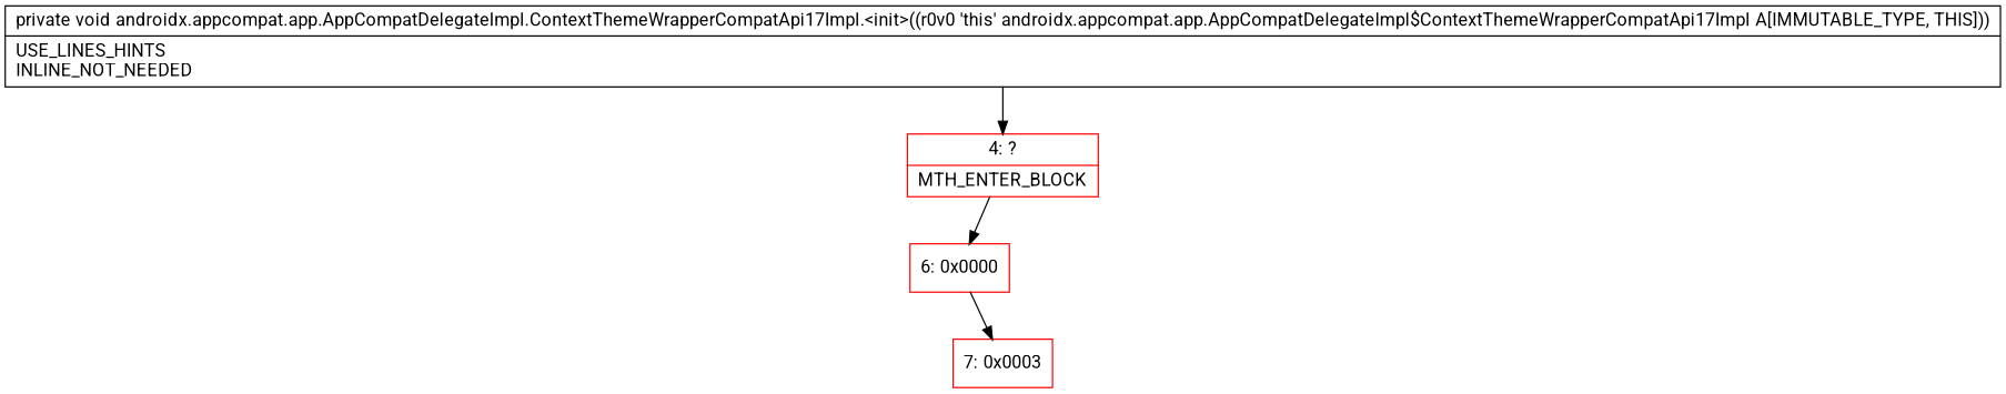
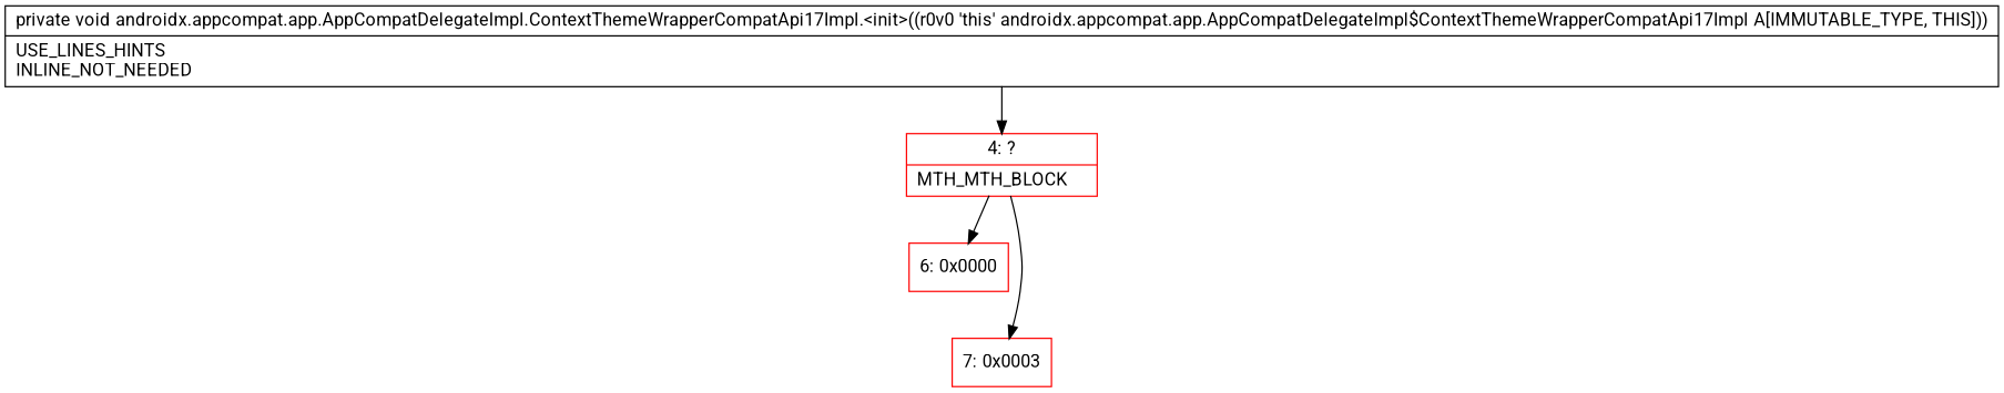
  digraph {
    fontname=Roboto
    node [color=red fontname=Roboto shape=record]
    edge [fontname=Roboto]
-   n1 [label="{4\:\ ?|MTH_ENTER_BLOCK\l}"]
+   n1 [label="{4\:\ ?|MTH_MTH_BLOCK\l}"]
    n2 [label="{6\:\ 0x0000}"]
    n3 [label="{7\:\ 0x0003}"]
    n4 [label="{private void androidx.appcompat.app.AppCompatDelegateImpl.ContextThemeWrapperCompatApi17Impl.\<init\>((r0v0 'this' androidx.appcompat.app.AppCompatDelegateImpl$ContextThemeWrapperCompatApi17Impl A[IMMUTABLE_TYPE, THIS]))  | USE_LINES_HINTS\lINLINE_NOT_NEEDED\l}" color=""]
    subgraph cluster_1 {
      label="R(0)"
    }
    n1 -> n2
-   n2 -> n3
+   n1 -> n3
    n4 -> n1
  }
